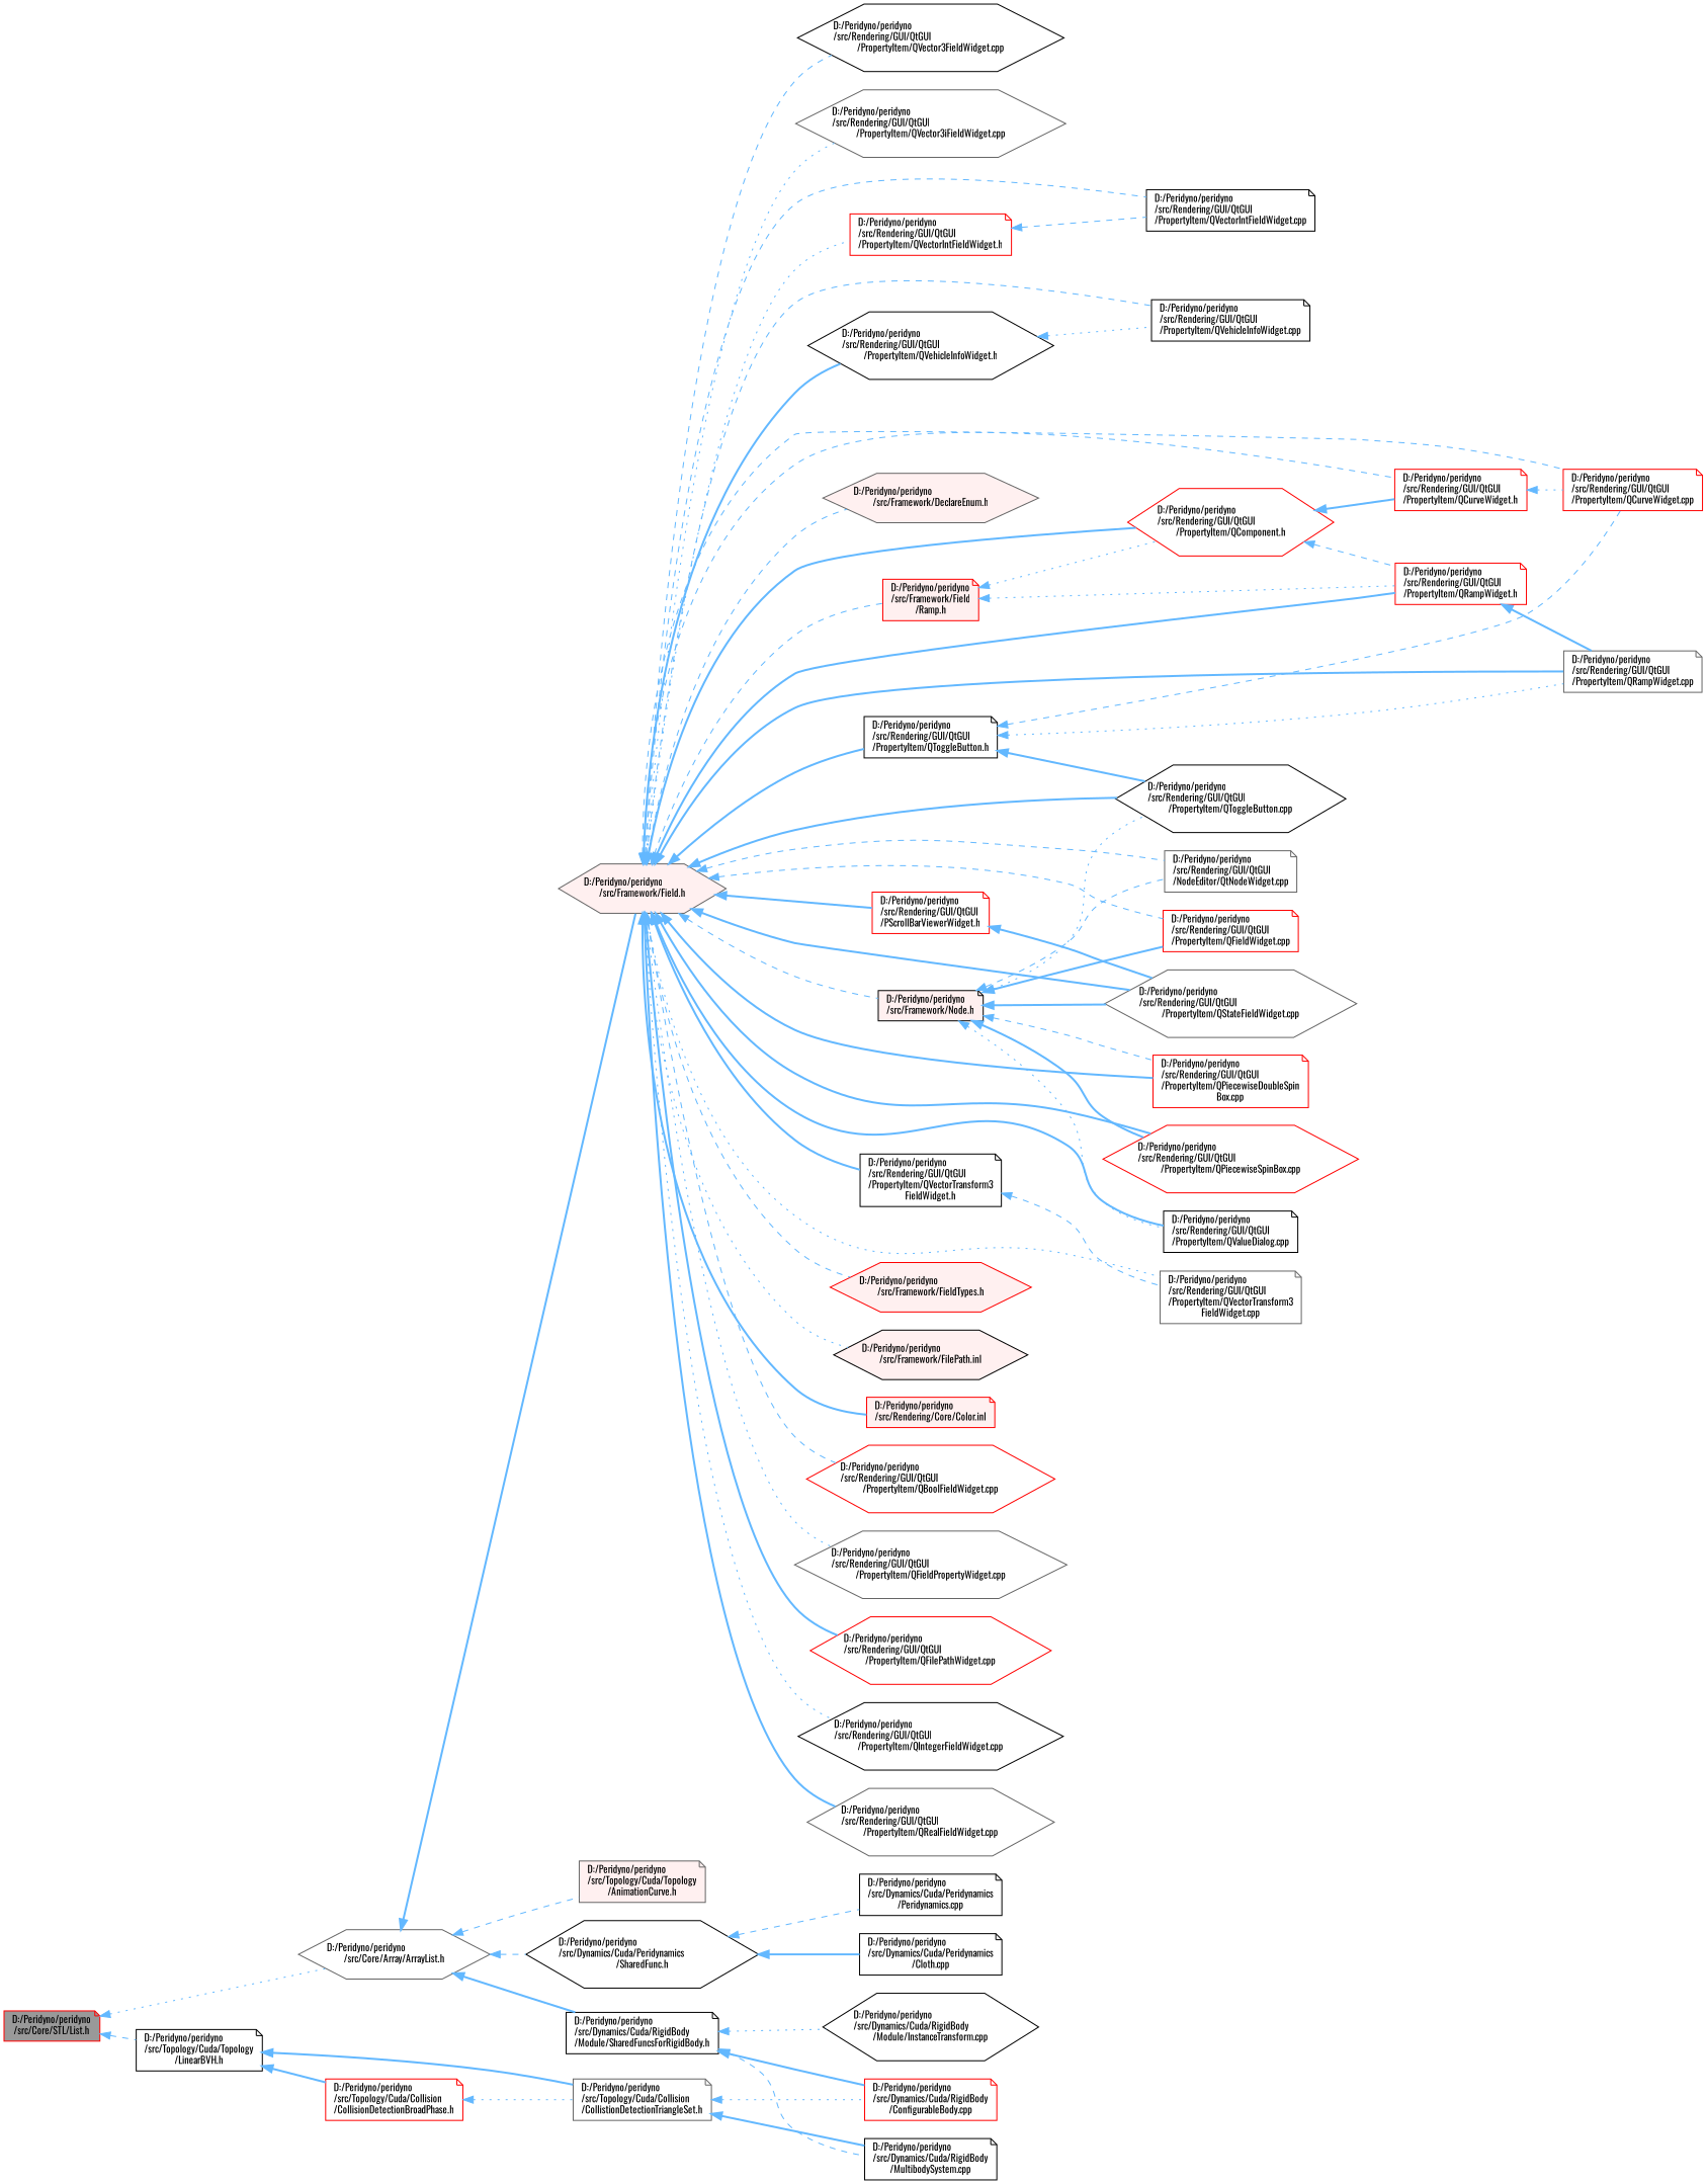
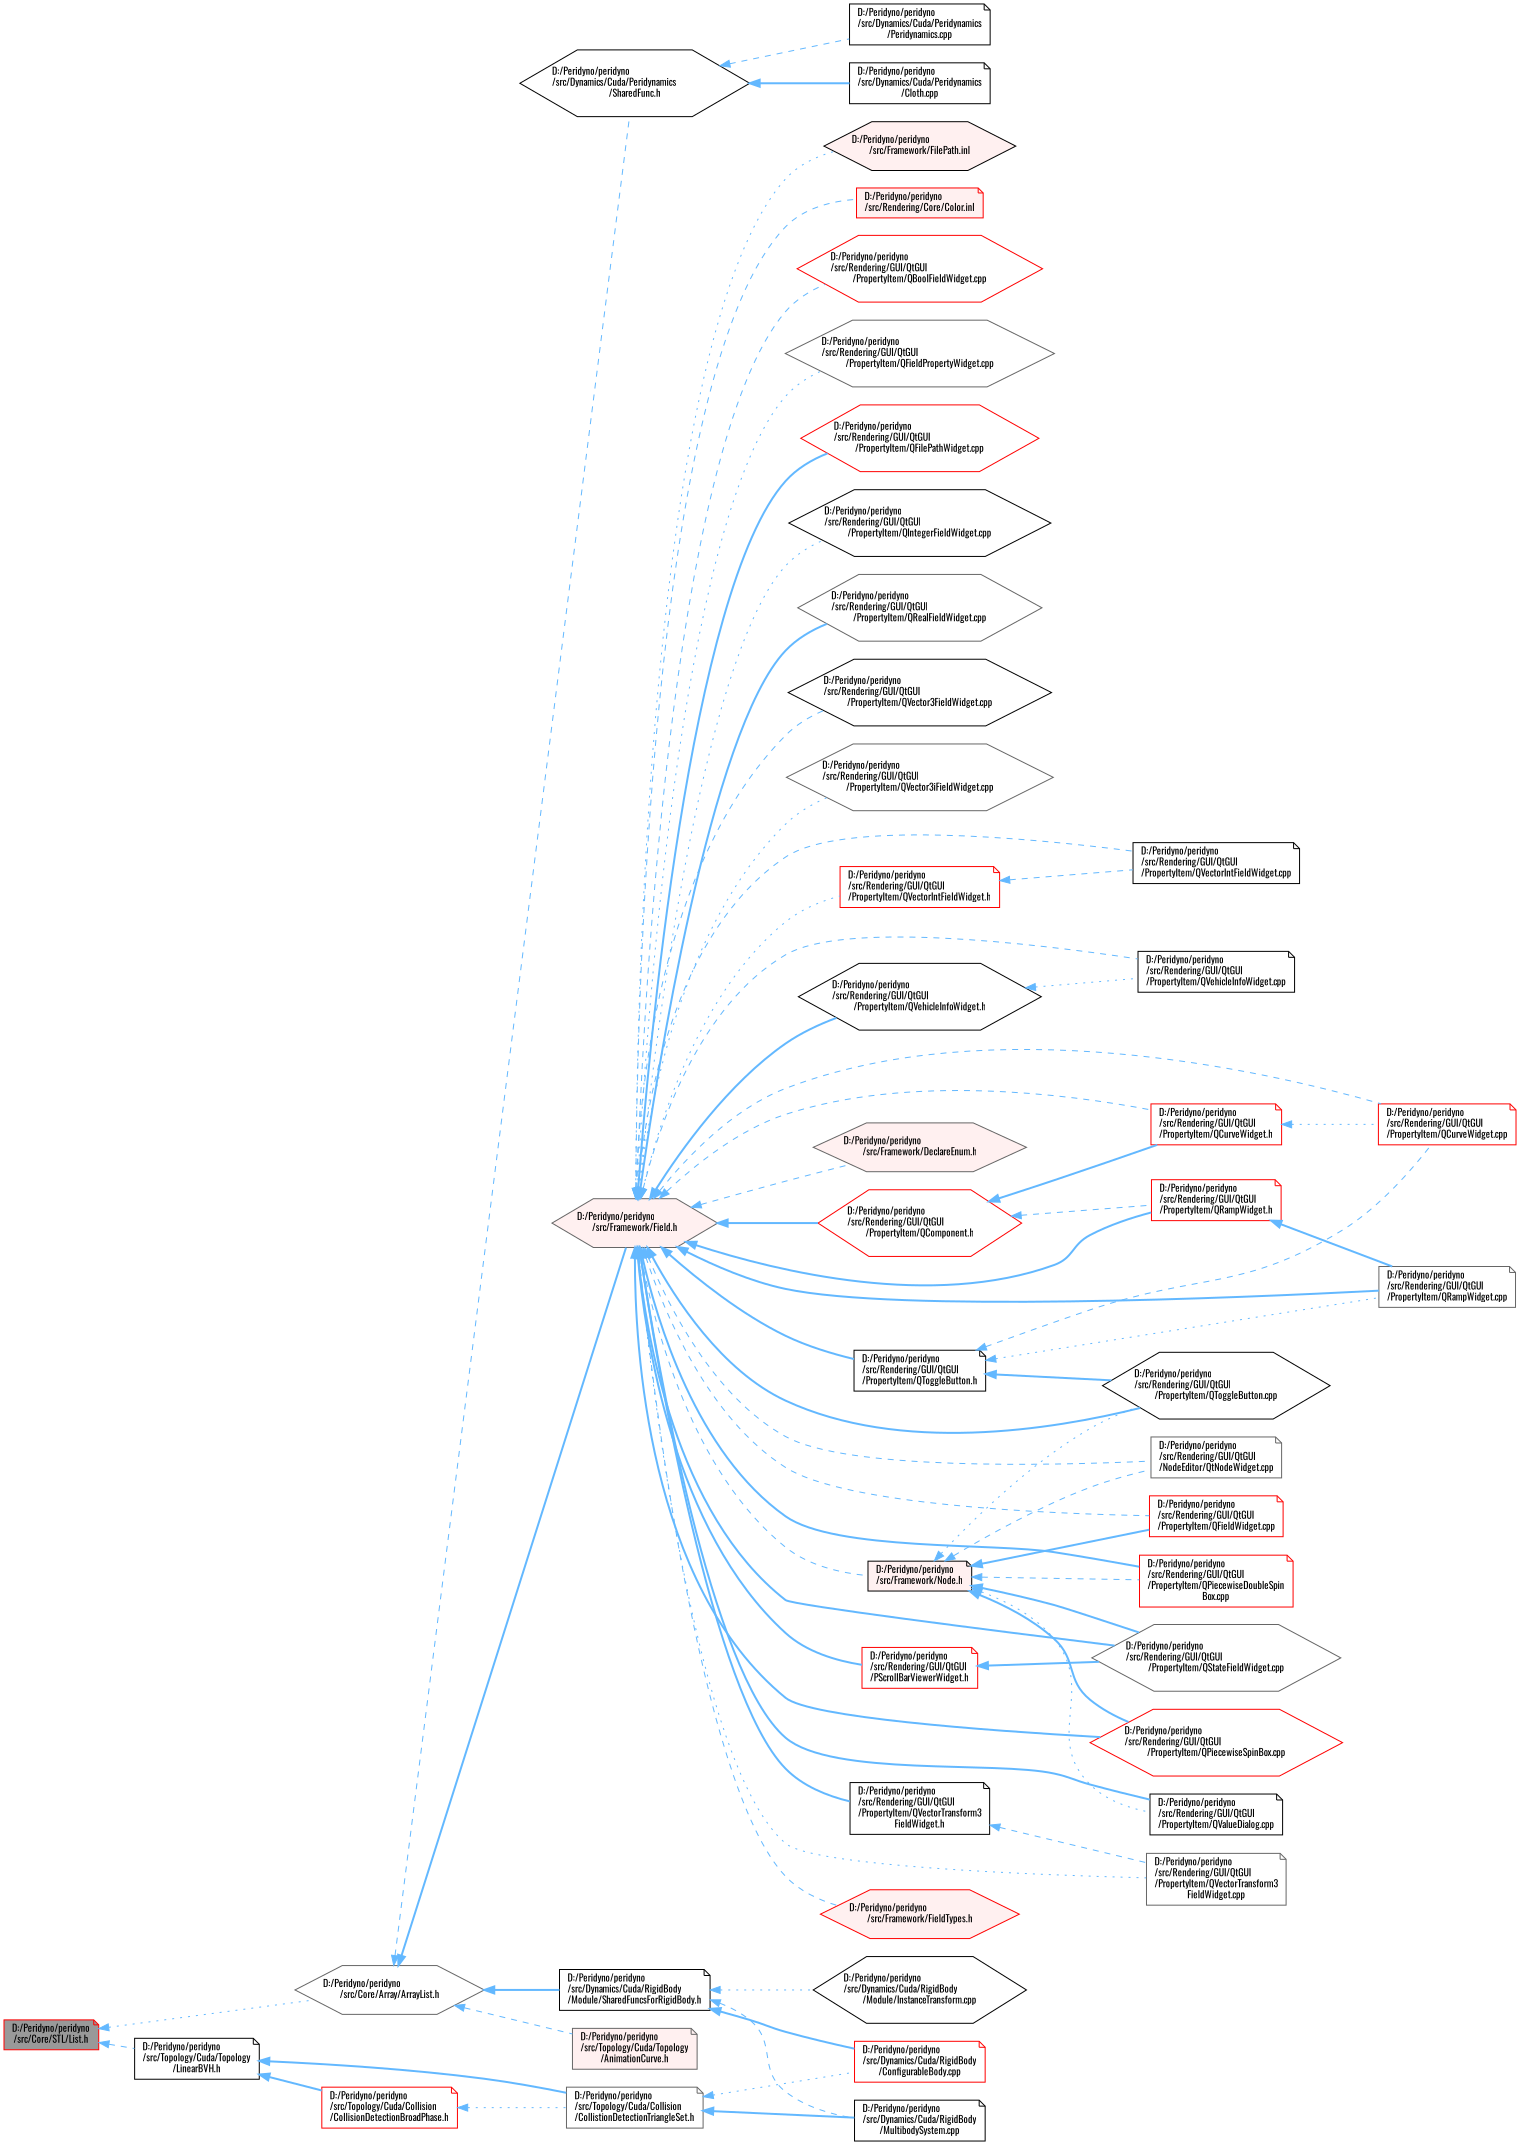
  digraph {
    fontname=Oswald
    rankdir=LR
    node [color=black fillcolor=white fontname=Oswald fontsize=10 shape=note style=filled]
    edge [color=steelblue1 dir=back fontname=Oswald fontsize=10 labelfontname=Helvetica labelfontsize=10 style=bold]
    n1 [color=red fillcolor=grey60 fontcolor=black height=0.2 label="D:/Peridyno/peridyno\l/src/Core/STL/List.h" width=0.4]
    n2 [color=gray40 height=0.2 label="D:/Peridyno/peridyno\l/src/Core/Array/ArrayList.h" shape=hexagon width=0.4]
    n3 [height=0.2 label="D:/Peridyno/peridyno\l/src/Topology/Cuda/Topology\l/LinearBVH.h" width=0.4]
    n4 [height=0.2 label="D:/Peridyno/peridyno\l/src/Dynamics/Cuda/Peridynamics\l/SharedFunc.h" shape=hexagon width=0.4]
    n5 [height=0.2 label="D:/Peridyno/peridyno\l/src/Dynamics/Cuda/RigidBody\l/Module/SharedFuncsForRigidBody.h" width=0.4]
    n6 [color=gray40 fillcolor="#FFF0F0" height=0.2 label="D:/Peridyno/peridyno\l/src/Framework/Field.h" shape=hexagon width=0.4]
    n7 [color=gray40 fillcolor="#FFF0F0" height=0.2 label="D:/Peridyno/peridyno\l/src/Topology/Cuda/Topology\l/AnimationCurve.h" width=0.4]
    n8 [color=red height=0.2 label="D:/Peridyno/peridyno\l/src/Topology/Cuda/Collision\l/CollisionDetectionBroadPhase.h" width=0.4]
    n9 [color=gray40 height=0.2 label="D:/Peridyno/peridyno\l/src/Topology/Cuda/Collision\l/CollistionDetectionTriangleSet.h" width=0.4]
    n10 [height=0.2 label="D:/Peridyno/peridyno\l/src/Dynamics/Cuda/Peridynamics\l/Cloth.cpp" width=0.4]
    n11 [height=0.2 label="D:/Peridyno/peridyno\l/src/Dynamics/Cuda/Peridynamics\l/Peridynamics.cpp" width=0.4]
    n12 [color=red height=0.2 label="D:/Peridyno/peridyno\l/src/Dynamics/Cuda/RigidBody\l/ConfigurableBody.cpp" width=0.4]
    n13 [height=0.2 label="D:/Peridyno/peridyno\l/src/Dynamics/Cuda/RigidBody\l/Module/InstanceTransform.cpp" shape=hexagon width=0.4]
    n14 [height=0.2 label="D:/Peridyno/peridyno\l/src/Dynamics/Cuda/RigidBody\l/MultibodySystem.cpp" width=0.4]
    n15 [color=gray40 fillcolor="#FFF0F0" height=0.2 label="D:/Peridyno/peridyno\l/src/Framework/DeclareEnum.h" shape=hexagon width=0.4]
    n16 [color=red height=0.2 label="D:/Peridyno/peridyno\l/src/Rendering/GUI/QtGUI\l/PropertyItem/QCurveWidget.h" width=0.4]
    n17 [color=red height=0.2 label="D:/Peridyno/peridyno\l/src/Rendering/GUI/QtGUI\l/PropertyItem/QCurveWidget.cpp" width=0.4]
-   n18 [color=red fillcolor="#FFF0F0" height=0.2 label="D:/Peridyno/peridyno\l/src/Framework/Field\l/Ramp.h" width=0.4]
    n19 [color=red height=0.2 label="D:/Peridyno/peridyno\l/src/Rendering/GUI/QtGUI\l/PropertyItem/QComponent.h" shape=hexagon width=0.4]
    n20 [color=red height=0.2 label="D:/Peridyno/peridyno\l/src/Rendering/GUI/QtGUI\l/PropertyItem/QRampWidget.h" width=0.4]
    n21 [color=gray40 height=0.2 label="D:/Peridyno/peridyno\l/src/Rendering/GUI/QtGUI\l/PropertyItem/QRampWidget.cpp" width=0.4]
    n22 [color=red fillcolor="#FFF0F0" height=0.2 label="D:/Peridyno/peridyno\l/src/Framework/FieldTypes.h" shape=hexagon width=0.4]
    n23 [fillcolor="#FFF0F0" height=0.2 label="D:/Peridyno/peridyno\l/src/Framework/FilePath.inl" shape=hexagon width=0.4]
    n24 [fillcolor="#FFF0F0" height=0.2 label="D:/Peridyno/peridyno\l/src/Framework/Node.h" width=0.4]
    n25 [color=gray40 height=0.2 label="D:/Peridyno/peridyno\l/src/Rendering/GUI/QtGUI\l/NodeEditor/QtNodeWidget.cpp" width=0.4]
    n26 [color=red height=0.2 label="D:/Peridyno/peridyno\l/src/Rendering/GUI/QtGUI\l/PropertyItem/QFieldWidget.cpp" width=0.4]
    n27 [color=red height=0.2 label="D:/Peridyno/peridyno\l/src/Rendering/GUI/QtGUI\l/PropertyItem/QPiecewiseDoubleSpin\lBox.cpp" width=0.4]
    n28 [color=red height=0.2 label="D:/Peridyno/peridyno\l/src/Rendering/GUI/QtGUI\l/PropertyItem/QPiecewiseSpinBox.cpp" shape=hexagon width=0.4]
    n29 [color=gray40 height=0.2 label="D:/Peridyno/peridyno\l/src/Rendering/GUI/QtGUI\l/PropertyItem/QStateFieldWidget.cpp" shape=hexagon width=0.4]
    n30 [height=0.2 label="D:/Peridyno/peridyno\l/src/Rendering/GUI/QtGUI\l/PropertyItem/QToggleButton.cpp" shape=hexagon width=0.4]
    n31 [height=0.2 label="D:/Peridyno/peridyno\l/src/Rendering/GUI/QtGUI\l/PropertyItem/QValueDialog.cpp" width=0.4]
    n32 [color=red fillcolor="#FFF0F0" height=0.2 label="D:/Peridyno/peridyno\l/src/Rendering/Core/Color.inl" width=0.4]
    n33 [color=red height=0.2 label="D:/Peridyno/peridyno\l/src/Rendering/GUI/QtGUI\l/PScrollBarViewerWidget.h" width=0.4]
    n34 [color=red height=0.2 label="D:/Peridyno/peridyno\l/src/Rendering/GUI/QtGUI\l/PropertyItem/QBoolFieldWidget.cpp" shape=hexagon width=0.4]
    n35 [color=gray40 height=0.2 label="D:/Peridyno/peridyno\l/src/Rendering/GUI/QtGUI\l/PropertyItem/QFieldPropertyWidget.cpp" shape=hexagon width=0.4]
    n36 [color=red height=0.2 label="D:/Peridyno/peridyno\l/src/Rendering/GUI/QtGUI\l/PropertyItem/QFilePathWidget.cpp" shape=hexagon width=0.4]
    n37 [height=0.2 label="D:/Peridyno/peridyno\l/src/Rendering/GUI/QtGUI\l/PropertyItem/QIntegerFieldWidget.cpp" shape=hexagon width=0.4]
    n38 [color=gray40 height=0.2 label="D:/Peridyno/peridyno\l/src/Rendering/GUI/QtGUI\l/PropertyItem/QRealFieldWidget.cpp" shape=hexagon width=0.4]
    n39 [height=0.2 label="D:/Peridyno/peridyno\l/src/Rendering/GUI/QtGUI\l/PropertyItem/QToggleButton.h" width=0.4]
    n40 [height=0.2 label="D:/Peridyno/peridyno\l/src/Rendering/GUI/QtGUI\l/PropertyItem/QVector3FieldWidget.cpp" shape=hexagon width=0.4]
    n41 [color=gray40 height=0.2 label="D:/Peridyno/peridyno\l/src/Rendering/GUI/QtGUI\l/PropertyItem/QVector3iFieldWidget.cpp" shape=hexagon width=0.4]
    n42 [height=0.2 label="D:/Peridyno/peridyno\l/src/Rendering/GUI/QtGUI\l/PropertyItem/QVectorIntFieldWidget.cpp" width=0.4]
    n43 [color=red height=0.2 label="D:/Peridyno/peridyno\l/src/Rendering/GUI/QtGUI\l/PropertyItem/QVectorIntFieldWidget.h" width=0.4]
    n44 [color=gray40 height=0.2 label="D:/Peridyno/peridyno\l/src/Rendering/GUI/QtGUI\l/PropertyItem/QVectorTransform3\lFieldWidget.cpp" width=0.4]
    n45 [height=0.2 label="D:/Peridyno/peridyno\l/src/Rendering/GUI/QtGUI\l/PropertyItem/QVectorTransform3\lFieldWidget.h" width=0.4]
    n46 [height=0.2 label="D:/Peridyno/peridyno\l/src/Rendering/GUI/QtGUI\l/PropertyItem/QVehicleInfoWidget.cpp" width=0.4]
    n47 [height=0.2 label="D:/Peridyno/peridyno\l/src/Rendering/GUI/QtGUI\l/PropertyItem/QVehicleInfoWidget.h" shape=hexagon width=0.4]
    n1 -> n2 [style=dotted]
    n1 -> n3 [style=dashed]
    n2 -> n4 [style=dashed]
    n2 -> n5
    n2 -> n6
    n2 -> n7 [style=dashed]
    n3 -> n8
    n3 -> n9
    n4 -> n10
    n4 -> n11 [style=dashed]
    n5 -> n12
    n5 -> n13 [style=dotted]
    n5 -> n14 [style=dashed]
    n6 -> n15 [style=dashed]
    n6 -> n16 [style=dashed]
    n6 -> n17 [style=dashed]
-   n6 -> n18 [style=dashed]
    n6 -> n19
    n6 -> n20
    n6 -> n21
    n6 -> n22 [style=dashed]
    n6 -> n23 [style=dotted]
    n6 -> n24 [style=dashed]
    n6 -> n25 [style=dashed]
    n6 -> n26 [style=dashed]
    n6 -> n27
    n6 -> n28
    n6 -> n29
    n6 -> n30
    n6 -> n31
-   n6 -> n32
+   n6 -> n32 [style=dashed]
    n6 -> n33
    n6 -> n34 [style=dashed]
    n6 -> n35 [style=dotted]
    n6 -> n36
    n6 -> n37 [style=dotted]
    n6 -> n38
    n6 -> n39
    n6 -> n40 [style=dashed]
    n6 -> n41 [style=dotted]
    n6 -> n42 [style=dashed]
    n6 -> n43 [style=dotted]
    n6 -> n44 [style=dotted]
    n6 -> n45
    n6 -> n46 [style=dashed]
    n6 -> n47
    n8 -> n9 [style=dotted]
    n9 -> n12 [style=dotted]
    n9 -> n14
    n16 -> n17 [style=dotted]
-   n18 -> n19 [style=dotted]
-   n18 -> n20 [style=dotted]
    n19 -> n16
    n19 -> n20 [style=dashed]
    n20 -> n21
    n24 -> n25 [style=dashed]
    n24 -> n26
    n24 -> n27 [style=dashed]
    n24 -> n28
    n24 -> n29
    n24 -> n30 [style=dotted]
    n24 -> n31 [style=dotted]
    n33 -> n29
    n39 -> n17 [style=dashed]
    n39 -> n21 [style=dotted]
    n39 -> n30
    n43 -> n42 [style=dashed]
    n45 -> n44 [style=dashed]
    n47 -> n46 [style=dotted]
  }
